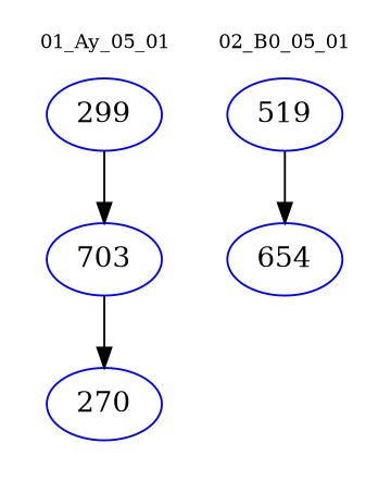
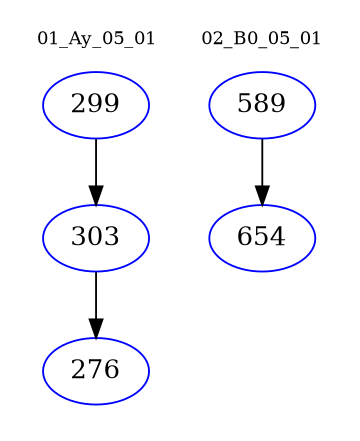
  digraph {
    node [color=blue]
    edge [color=black]
    n1 [label=299]
-   n2 [label=270]
-   n3 [label=703]
-   n4 [label=519]
+   n2 [label=276]
+   n3 [label=303]
+   n4 [label=589]
    n5 [label=654]
    subgraph cluster_1 {
      color=white
      fontsize=10
      label="01_Ay_05_01"
      n1
      n2
      n3
    }
    subgraph cluster_2 {
      color=white
      fontsize=10
      label="02_B0_05_01"
      n4
      n5
    }
    n1 -> n3
    n3 -> n2
    n4 -> n5
  }
